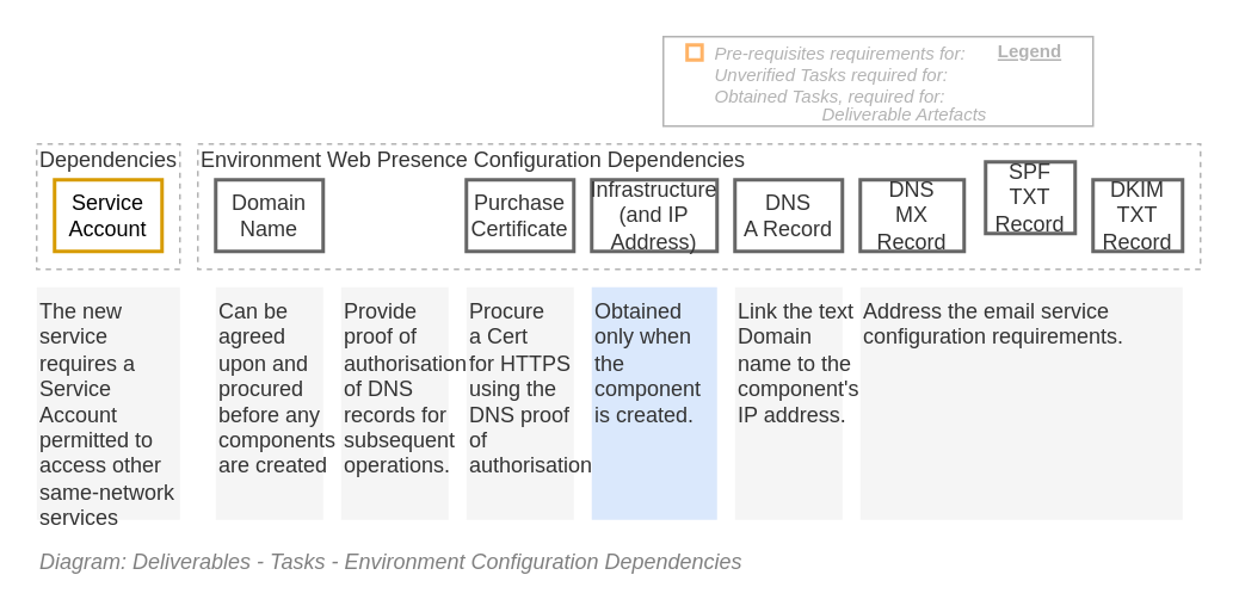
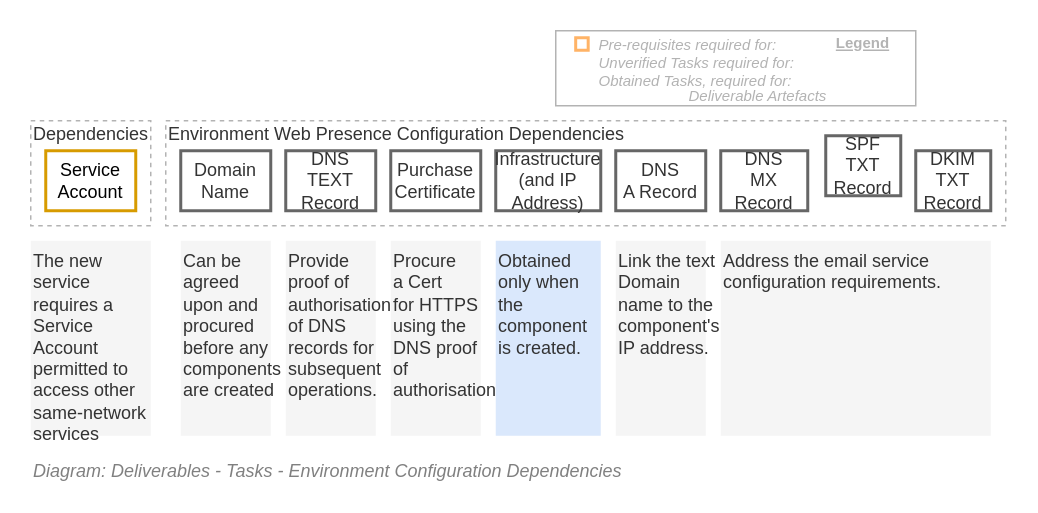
  <mxCell id="0" />
  <mxCell id="1" value="Diagram" parent="0" />
  <mxCell id="2" value="Environment Web Presence Configuration Dependencies" style="rounded=0;whiteSpace=wrap;html=1;shadow=0;glass=0;comic=0;strokeColor=#B3B3B3;fillColor=none;fontSize=12;align=left;fontColor=#333333;recursiveResize=0;container=1;collapsible=0;verticalAlign=top;spacing=2;spacingTop=-5;dashed=1;" vertex="1" parent="1"><mxGeometry x="110" y="80" width="560" height="70" as="geometry" /></mxCell>
  <mxCell id="3" value="Domain Name" style="rounded=0;whiteSpace=wrap;html=1;shadow=0;glass=0;comic=0;strokeColor=#666666;fontSize=12;align=center;fontColor=#333333;recursiveResize=0;container=1;collapsible=0;fillColor=none;strokeWidth=2;" vertex="1" parent="2"><mxGeometry x="10" y="20" width="60" height="40" as="geometry" /></mxCell>
  <mxCell id="4" value="Purchase&lt;br style=&quot;font-size: 12px;&quot;&gt;Certificate" style="rounded=0;whiteSpace=wrap;html=1;shadow=0;glass=0;comic=0;strokeColor=#666666;fontSize=12;align=center;fontColor=#333333;recursiveResize=0;container=1;collapsible=0;fillColor=none;strokeWidth=2;" vertex="1" parent="2"><mxGeometry x="150" y="20" width="60" height="40" as="geometry" /></mxCell>
  <mxCell id="5" value="Infrastructure (and IP Address)" style="rounded=0;whiteSpace=wrap;html=1;shadow=0;glass=0;comic=0;strokeColor=#666666;fontSize=12;align=center;fontColor=#333333;recursiveResize=0;container=1;collapsible=0;fillColor=none;strokeWidth=2;" vertex="1" parent="2"><mxGeometry x="220" y="20" width="70" height="40" as="geometry" /></mxCell>
  <mxCell id="6" value="DNS&lt;br style=&quot;font-size: 12px;&quot;&gt;A Record" style="rounded=0;whiteSpace=wrap;html=1;shadow=0;glass=0;comic=0;strokeColor=#666666;fontSize=12;align=center;fontColor=#333333;recursiveResize=0;container=1;collapsible=0;fillColor=none;strokeWidth=2;" vertex="1" parent="2"><mxGeometry x="300" y="20" width="60" height="40" as="geometry" /></mxCell>
  <mxCell id="7" value="DNS&lt;br style=&quot;font-size: 12px;&quot;&gt;MX Record" style="rounded=0;whiteSpace=wrap;html=1;shadow=0;glass=0;comic=0;strokeColor=#666666;fontSize=12;align=center;fontColor=#333333;recursiveResize=0;container=1;collapsible=0;fillColor=none;strokeWidth=2;" vertex="1" parent="2"><mxGeometry x="370" y="20" width="58" height="40" as="geometry" /></mxCell>
  <mxCell id="8" value="SPF&lt;br style=&quot;font-size: 12px;&quot;&gt;TXT Record" style="rounded=0;whiteSpace=wrap;html=1;shadow=0;glass=0;comic=0;strokeColor=#666666;fontSize=12;align=center;fontColor=#333333;recursiveResize=0;container=1;collapsible=0;fillColor=none;strokeWidth=2;" vertex="1" parent="2"><mxGeometry x="440" y="10" width="50" height="40" as="geometry" /></mxCell>
  <mxCell id="9" value="DKIM&lt;br style=&quot;font-size: 12px;&quot;&gt;TXT Record" style="rounded=0;whiteSpace=wrap;html=1;shadow=0;glass=0;comic=0;strokeColor=#666666;fontSize=12;align=center;fontColor=#333333;recursiveResize=0;container=1;collapsible=0;fillColor=none;strokeWidth=2;" vertex="1" parent="2"><mxGeometry x="500" y="20" width="50" height="40" as="geometry" /></mxCell>
+ <mxCell id="10" value="DNS&lt;br style=&quot;font-size: 12px;&quot;&gt;TEXT Record" style="rounded=0;whiteSpace=wrap;html=1;shadow=0;glass=0;comic=0;strokeColor=#666666;fontSize=12;align=center;fontColor=#333333;recursiveResize=0;container=1;collapsible=0;fillColor=none;strokeWidth=2;" vertex="1" parent="2"><mxGeometry x="80" y="20" width="60" height="40" as="geometry" /></mxCell>
  <mxCell id="11" value="Can be agreed upon and procured before any components are created" style="rounded=0;whiteSpace=wrap;html=1;fontSize=12;align=left;verticalAlign=top;fillColor=#f5f5f5;fontColor=#333333;strokeColor=none;" vertex="1" parent="1"><mxGeometry x="120" y="160" width="60" height="130" as="geometry" /></mxCell>
  <mxCell id="12" value="Provide proof of authorisation of DNS records for subsequent operations." style="rounded=0;whiteSpace=wrap;html=1;fontSize=12;align=left;verticalAlign=top;fillColor=#f5f5f5;fontColor=#333333;strokeColor=none;" vertex="1" parent="1"><mxGeometry x="190" y="160" width="60" height="130" as="geometry" /></mxCell>
  <mxCell id="13" value="Obtained only when the component is created." style="rounded=0;whiteSpace=wrap;html=1;fontSize=12;align=left;verticalAlign=top;fillColor=#dae8fc;fontColor=#333333;strokeColor=none;" vertex="1" parent="1"><mxGeometry x="330" y="160" width="70" height="130" as="geometry" /></mxCell>
  <mxCell id="14" value="Link the text Domain name to the component's IP address." style="rounded=0;whiteSpace=wrap;html=1;fontSize=12;align=left;verticalAlign=top;fillColor=#f5f5f5;fontColor=#333333;strokeColor=none;" vertex="1" parent="1"><mxGeometry x="410" y="160" width="60" height="130" as="geometry" /></mxCell>
  <mxCell id="15" value="Address the email service configuration requirements." style="rounded=0;whiteSpace=wrap;html=1;fontSize=12;align=left;verticalAlign=top;fillColor=#f5f5f5;fontColor=#333333;strokeColor=none;" vertex="1" parent="1"><mxGeometry x="480" y="160" width="180" height="130" as="geometry" /></mxCell>
  <mxCell id="16" value="Procure&lt;br&gt;a Cert&amp;nbsp;&lt;br&gt;for HTTPS&lt;br&gt;using the DNS proof of authorisation" style="rounded=0;whiteSpace=wrap;html=1;fontSize=12;align=left;verticalAlign=top;fillColor=#f5f5f5;fontColor=#333333;strokeColor=none;" vertex="1" parent="1"><mxGeometry x="260" y="160" width="60" height="130" as="geometry" /></mxCell>
  <mxCell id="17" value="Dependencies" style="rounded=0;whiteSpace=wrap;html=1;shadow=0;glass=0;comic=0;strokeColor=#B3B3B3;fillColor=none;fontSize=12;align=left;fontColor=#333333;recursiveResize=0;container=1;collapsible=0;verticalAlign=top;spacing=2;spacingTop=-5;dashed=1;" vertex="1" parent="1"><mxGeometry x="20" y="80" width="80" height="70" as="geometry" /></mxCell>
  <mxCell id="18" value="Service Account" style="rounded=0;whiteSpace=wrap;html=1;shadow=0;glass=0;comic=0;strokeColor=#d79b00;fontSize=12;align=center;recursiveResize=0;container=1;collapsible=0;strokeWidth=2;fillColor=none;" vertex="1" parent="17"><mxGeometry x="10" y="20" width="60" height="40" as="geometry" /></mxCell>
  <mxCell id="19" value="The new service requires a Service Account permitted to access other same-network services" style="rounded=0;whiteSpace=wrap;html=1;fontSize=12;align=left;verticalAlign=top;fillColor=#f5f5f5;fontColor=#333333;strokeColor=none;" vertex="1" parent="1"><mxGeometry x="20" y="160" width="80" height="130" as="geometry" /></mxCell>
  <mxCell id="20" value="Legend" parent="0" />
  <mxCell id="21" value="" style="rounded=0;whiteSpace=wrap;html=1;fontSize=10;align=left;container=1;collapsible=0;fontColor=#B3B3B3;strokeColor=#B3B3B3;" vertex="1" parent="20"><mxGeometry x="370" y="20" width="240" height="50" as="geometry" /></mxCell>
  <mxCell id="22" value="" style="whiteSpace=wrap;html=1;aspect=fixed;fillColor=none;fontSize=10;align=left;fontStyle=2;strokeWidth=2;strokeColor=#FFB366;" vertex="1" parent="21"><mxGeometry x="13.294" y="4.667" width="8.333" height="8.333" as="geometry" /></mxCell>
- <mxCell id="23" value="Pre-requisites requirements for:" style="text;html=1;strokeColor=none;fillColor=none;align=left;verticalAlign=middle;whiteSpace=wrap;rounded=0;fontSize=10;fontStyle=2;fontColor=#B3B3B3;" vertex="1" parent="21"><mxGeometry x="26.595" y="4.667" width="213.405" height="8.333" as="geometry" /></mxCell>
+ <mxCell id="23" value="Pre-requisites required for:" style="text;html=1;strokeColor=none;fillColor=none;align=left;verticalAlign=middle;whiteSpace=wrap;rounded=0;fontSize=10;fontStyle=2;fontColor=#B3B3B3;" vertex="1" parent="21"><mxGeometry x="26.595" y="4.667" width="213.405" height="8.333" as="geometry" /></mxCell>
  <mxCell id="24" value="Obtained Tasks, required for:" style="text;html=1;strokeColor=none;fillColor=none;align=left;verticalAlign=middle;whiteSpace=wrap;rounded=0;fontSize=10;fontStyle=2;fontColor=#B3B3B3;" vertex="1" parent="21"><mxGeometry x="26.59" y="30" width="213.41" height="6.33" as="geometry" /></mxCell>
  <mxCell id="25" value="Deliverable Artefacts" style="text;html=1;strokeColor=none;fillColor=none;align=left;verticalAlign=middle;whiteSpace=wrap;rounded=0;fontSize=10;fontStyle=2;fontColor=#B3B3B3;" vertex="1" parent="21"><mxGeometry x="86.595" y="39.333" width="213.405" height="8.333" as="geometry" /></mxCell>
  <mxCell id="26" value="Legend" style="text;html=1;strokeColor=none;fillColor=none;align=center;verticalAlign=middle;whiteSpace=wrap;rounded=0;fontSize=10;fontStyle=5;fontColor=#B3B3B3;" vertex="1" parent="21"><mxGeometry x="180" width="50" height="16.67" as="geometry" /></mxCell>
  <mxCell id="27" value="Unverified Tasks required for:" style="text;html=1;strokeColor=none;fillColor=none;align=left;verticalAlign=middle;whiteSpace=wrap;rounded=0;fontSize=10;fontStyle=2;fontColor=#B3B3B3;" vertex="1" parent="21"><mxGeometry x="26.595" y="16.667" width="213.405" height="8.333" as="geometry" /></mxCell>
  <mxCell id="28" value="Title/Diagram" parent="0" />
  <mxCell id="29" value="&lt;font style=&quot;font-size: 12px&quot;&gt;Diagram: Deliverables - Tasks - Environment Configuration Dependencies&lt;br&gt;&lt;/font&gt;" style="text;strokeColor=none;fillColor=none;html=1;fontSize=24;fontStyle=2;verticalAlign=middle;align=left;shadow=0;glass=0;comic=0;opacity=30;fontColor=#808080;rounded=0;" vertex="1" parent="28"><mxGeometry x="20" y="300" width="520" height="20" as="geometry" /></mxCell>
